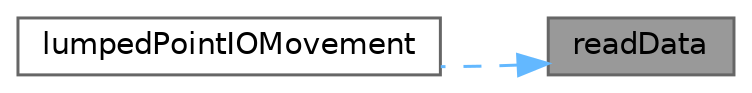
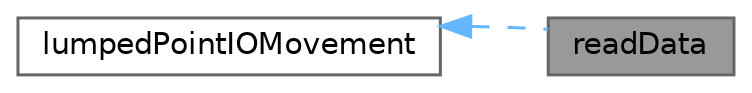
  digraph {
    rankdir=RL
    node [fontname=Helvetica fontsize=10 shape=box style=filled]
    n1 [color=gray40 fillcolor=grey60 fontcolor=black height=0.2 label=readData width=0.4]
    n2 [color=grey40 fillcolor=white height=0.2 label=lumpedPointIOMovement width=0.4]
-   n1 -> n2 [color=steelblue1 dir=back fontname=Helvetica fontsize=10 labelfontname=Helvetica labelfontsize=10 style=dashed]
+   n2 -> n1 [color=steelblue1 dir=back fontname=Helvetica fontsize=10 labelfontname=Helvetica labelfontsize=10 style=dashed]
  }
